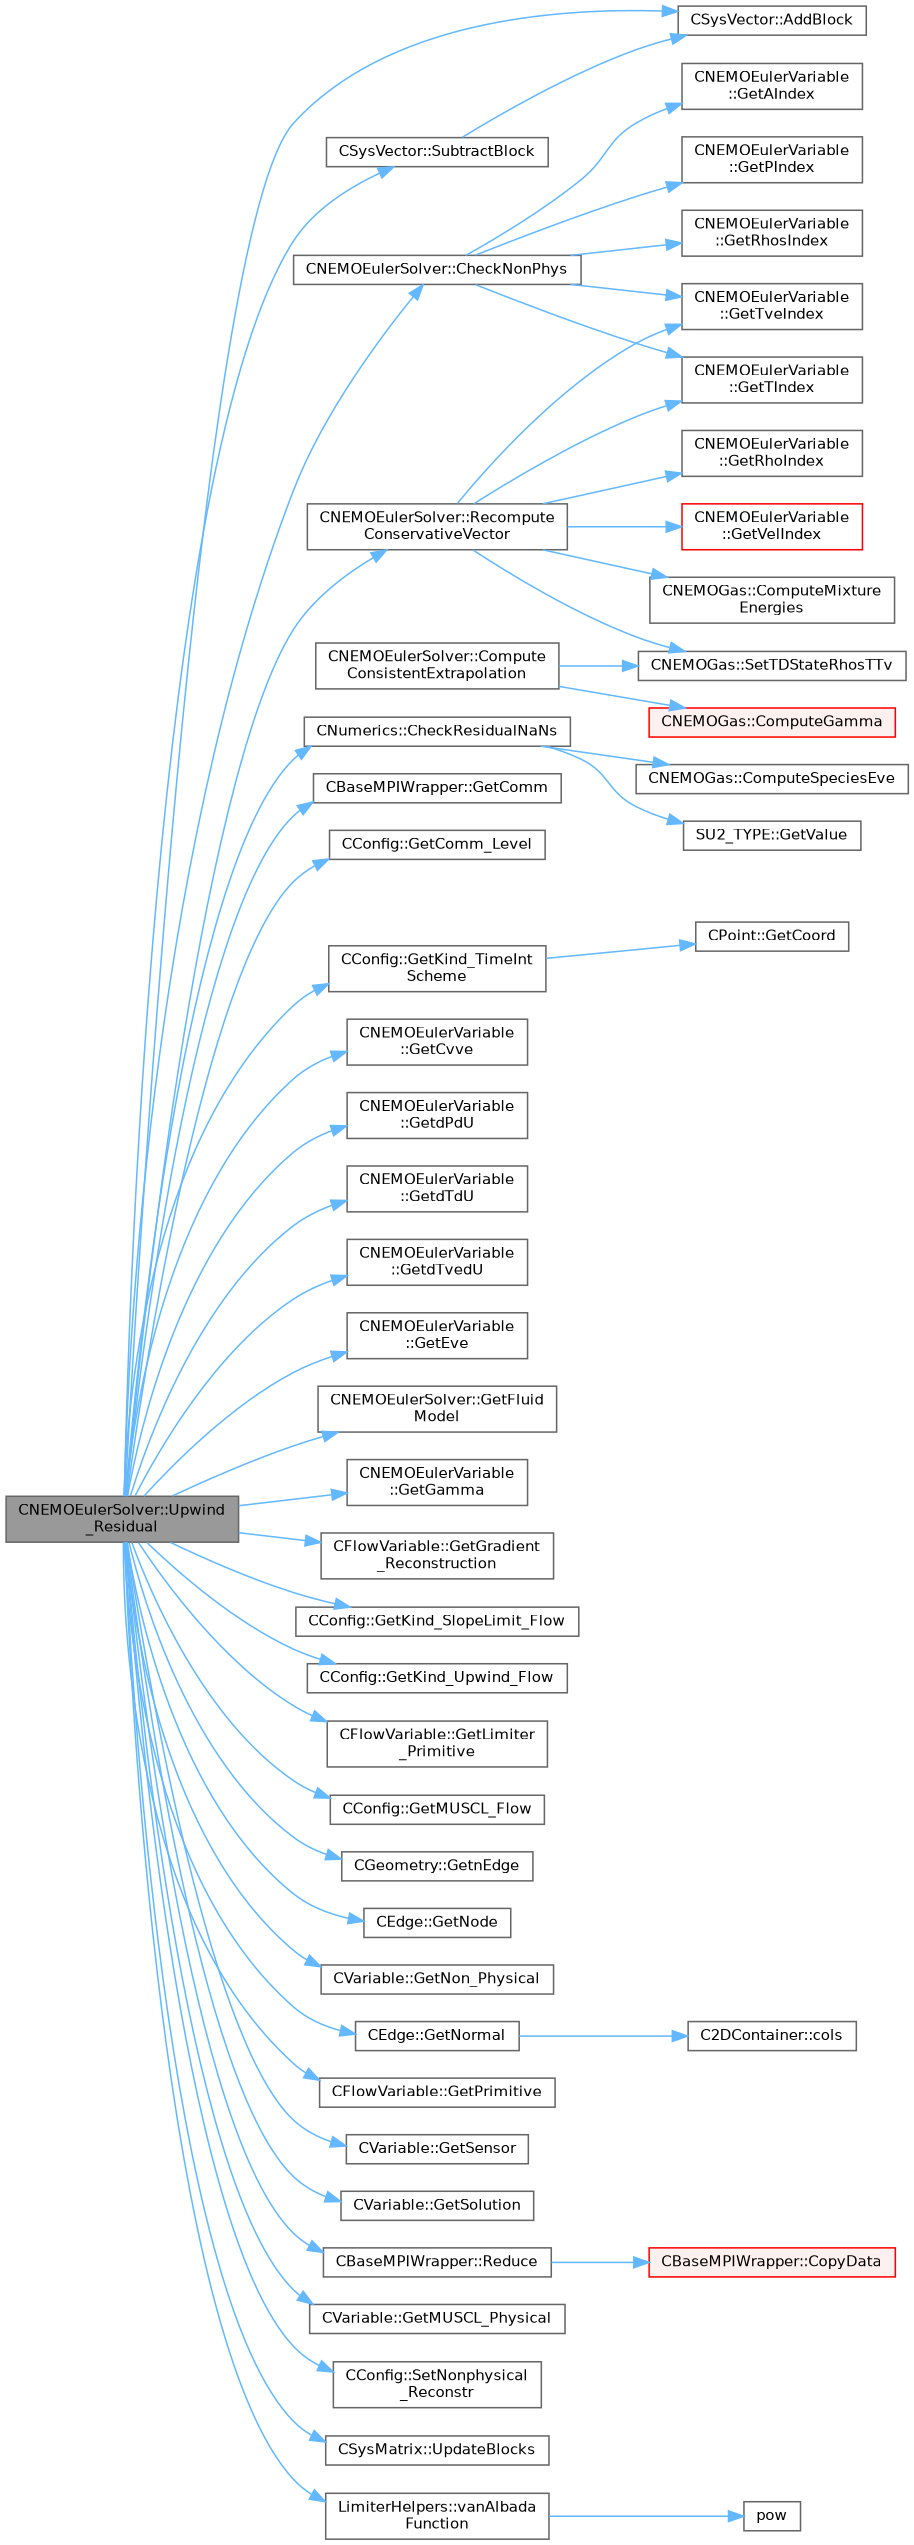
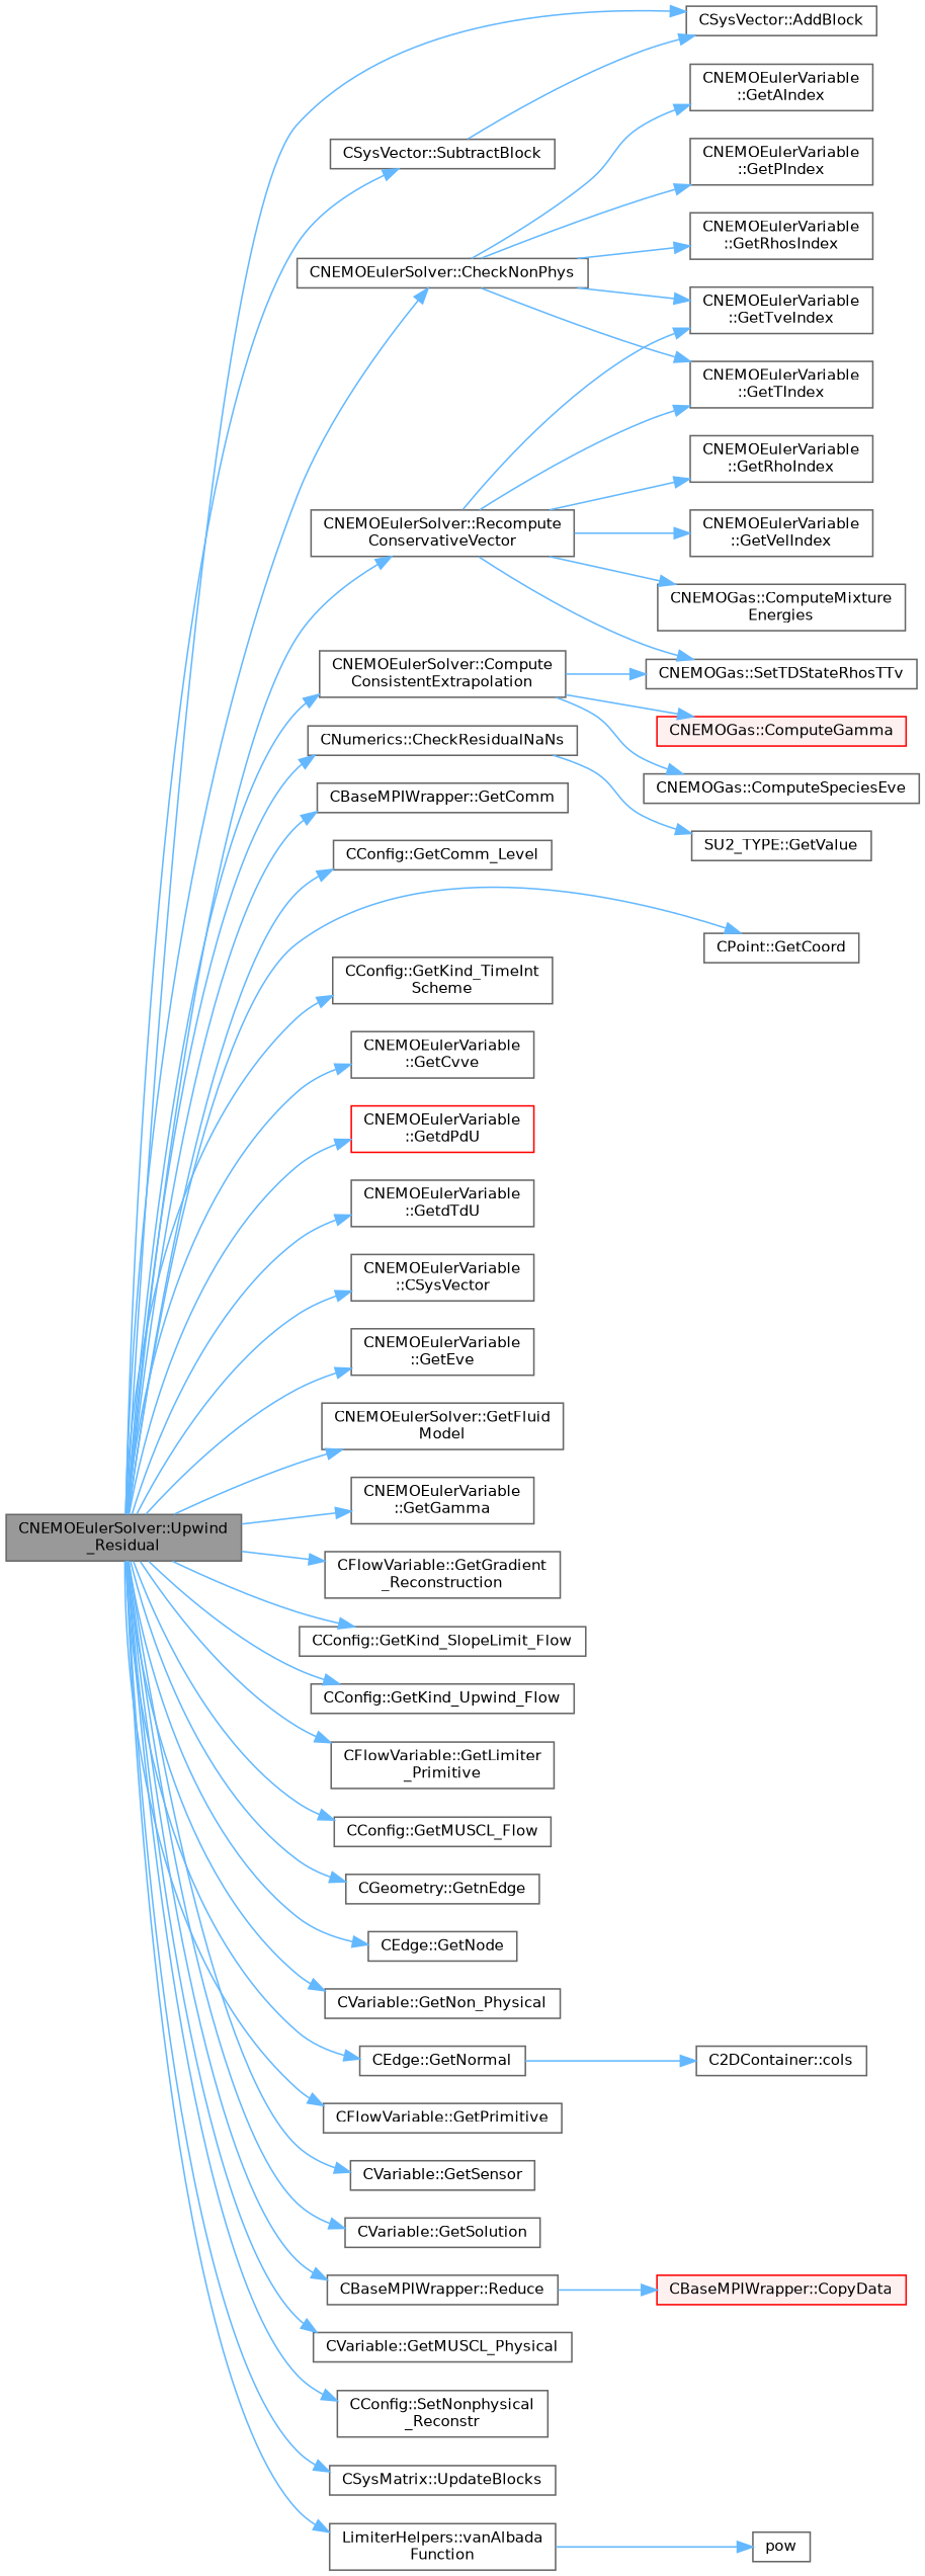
  digraph {
    rankdir=LR
    node [color=grey40 fillcolor=white fontname=Helvetica fontsize=10 shape=box style=filled]
    edge [color=steelblue1 fontname=Helvetica fontsize=10 labelfontname=Helvetica labelfontsize=10 style=solid]
    n1 [color=gray40 fillcolor=grey60 fontcolor=black height=0.2 label="CNEMOEulerSolver::Upwind\l_Residual" width=0.4]
    n2 [height=0.2 label="CSysVector::AddBlock" width=0.4]
    n3 [height=0.2 label="CNEMOEulerSolver::CheckNonPhys" width=0.4]
    n4 [height=0.2 label="CNumerics::CheckResidualNaNs" width=0.4]
    n5 [height=0.2 label="CNEMOEulerSolver::Compute\lConsistentExtrapolation" width=0.4]
    n6 [height=0.2 label="CBaseMPIWrapper::GetComm" width=0.4]
    n7 [height=0.2 label="CConfig::GetComm_Level" width=0.4]
    n8 [height=0.2 label="CPoint::GetCoord" width=0.4]
    n9 [height=0.2 label="CNEMOEulerVariable\l::GetCvve" width=0.4]
-   n10 [height=0.2 label="CNEMOEulerVariable\l::GetdPdU" width=0.4]
+   n10 [color=red height=0.2 label="CNEMOEulerVariable\l::GetdPdU" width=0.4]
    n11 [height=0.2 label="CNEMOEulerVariable\l::GetdTdU" width=0.4]
-   n12 [height=0.2 label="CNEMOEulerVariable\l::GetdTvedU" width=0.4]
+   n12 [height=0.2 label="CNEMOEulerVariable\l::CSysVector" width=0.4]
    n13 [height=0.2 label="CNEMOEulerVariable\l::GetEve" width=0.4]
    n14 [height=0.2 label="CNEMOEulerSolver::GetFluid\lModel" width=0.4]
    n15 [height=0.2 label="CNEMOEulerVariable\l::GetGamma" width=0.4]
    n16 [height=0.2 label="CFlowVariable::GetGradient\l_Reconstruction" width=0.4]
    n17 [height=0.2 label="CConfig::GetKind_SlopeLimit_Flow" width=0.4]
    n18 [height=0.2 label="CConfig::GetKind_TimeInt\lScheme" width=0.4]
    n19 [height=0.2 label="CConfig::GetKind_Upwind_Flow" width=0.4]
    n20 [height=0.2 label="CFlowVariable::GetLimiter\l_Primitive" width=0.4]
    n21 [height=0.2 label="CConfig::GetMUSCL_Flow" width=0.4]
    n22 [height=0.2 label="CGeometry::GetnEdge" width=0.4]
    n23 [height=0.2 label="CEdge::GetNode" width=0.4]
    n24 [height=0.2 label="CVariable::GetNon_Physical" width=0.4]
    n25 [height=0.2 label="CEdge::GetNormal" width=0.4]
    n26 [height=0.2 label="CFlowVariable::GetPrimitive" width=0.4]
    n27 [height=0.2 label="CVariable::GetSensor" width=0.4]
    n28 [height=0.2 label="CVariable::GetSolution" width=0.4]
    n29 [height=0.2 label="CNEMOEulerSolver::Recompute\lConservativeVector" width=0.4]
    n30 [height=0.2 label="CBaseMPIWrapper::Reduce" width=0.4]
    n31 [height=0.2 label="CVariable::GetMUSCL_Physical" width=0.4]
    n32 [height=0.2 label="CConfig::SetNonphysical\l_Reconstr" width=0.4]
    n33 [height=0.2 label="CSysVector::SubtractBlock" width=0.4]
    n34 [height=0.2 label="CSysMatrix::UpdateBlocks" width=0.4]
    n35 [height=0.2 label="LimiterHelpers::vanAlbada\lFunction" width=0.4]
    n36 [height=0.2 label="CNEMOEulerVariable\l::GetAIndex" width=0.4]
    n37 [height=0.2 label="CNEMOEulerVariable\l::GetPIndex" width=0.4]
    n38 [height=0.2 label="CNEMOEulerVariable\l::GetRhosIndex" width=0.4]
    n39 [height=0.2 label="CNEMOEulerVariable\l::GetTIndex" width=0.4]
    n40 [height=0.2 label="CNEMOEulerVariable\l::GetTveIndex" width=0.4]
    n41 [height=0.2 label="SU2_TYPE::GetValue" width=0.4]
    n42 [color=red fillcolor="#FFF0F0" height=0.2 label="CNEMOGas::ComputeGamma" width=0.4]
    n43 [height=0.2 label="CNEMOGas::ComputeSpeciesEve" width=0.4]
    n44 [height=0.2 label="CNEMOGas::SetTDStateRhosTTv" width=0.4]
    n45 [height=0.2 label="C2DContainer::cols" width=0.4]
    n46 [height=0.2 label="CNEMOGas::ComputeMixture\lEnergies" width=0.4]
    n47 [height=0.2 label="CNEMOEulerVariable\l::GetRhoIndex" width=0.4]
-   n48 [color=red height=0.2 label="CNEMOEulerVariable\l::GetVelIndex" width=0.4]
+   n48 [height=0.2 label="CNEMOEulerVariable\l::GetVelIndex" width=0.4]
    n49 [color=red fillcolor="#FFF0F0" height=0.2 label="CBaseMPIWrapper::CopyData" width=0.4]
    n50 [height=0.2 label=pow width=0.4]
    n1 -> n2
    n1 -> n3
    n1 -> n4
+   n1 -> n5
    n1 -> n6
    n1 -> n7
-   n18 -> n8
+   n1 -> n8
    n1 -> n9
    n1 -> n10
    n1 -> n11
    n1 -> n12
    n1 -> n13
    n1 -> n14
    n1 -> n15
    n1 -> n16
    n1 -> n17
    n1 -> n18
    n1 -> n19
    n1 -> n20
    n1 -> n21
    n1 -> n22
    n1 -> n23
    n1 -> n24
    n1 -> n25
    n1 -> n26
    n1 -> n27
    n1 -> n28
    n1 -> n29
    n1 -> n30
    n1 -> n31
    n1 -> n32
    n1 -> n33
    n1 -> n34
    n1 -> n35
    n3 -> n36
    n3 -> n37
    n3 -> n38
    n3 -> n39
    n3 -> n40
    n4 -> n41
    n5 -> n42
-   n4 -> n43
+   n5 -> n43
    n5 -> n44
    n25 -> n45
    n29 -> n39
    n29 -> n40
    n29 -> n44
    n29 -> n46
    n29 -> n47
    n29 -> n48
    n30 -> n49
    n33 -> n2
    n35 -> n50
  }
